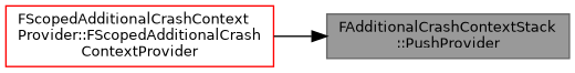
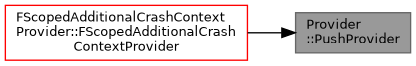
  digraph {
    rankdir=RL
    fontname="DejaVu Sans"
    node [fontname="DejaVu Sans" fontsize=10 shape=box style=filled]
-   n1 [color=gray40 fillcolor=grey60 fontcolor=black height=0.2 label="FAdditionalCrashContextStack\l::PushProvider" width=0.4]
+   n1 [color=gray40 fillcolor=grey60 fontcolor=black height=0.2 label="Provider\l::PushProvider" width=0.4]
    n2 [color=red fillcolor=white height=0.2 label="FScopedAdditionalCrashContext\lProvider::FScopedAdditionalCrash\lContextProvider" width=0.4]
    n1 -> n2 [color=black dir=back fontname="DejaVu Sans" fontsize=10 labelfontname=Helvetica labelfontsize=10 style=solid]
  }
